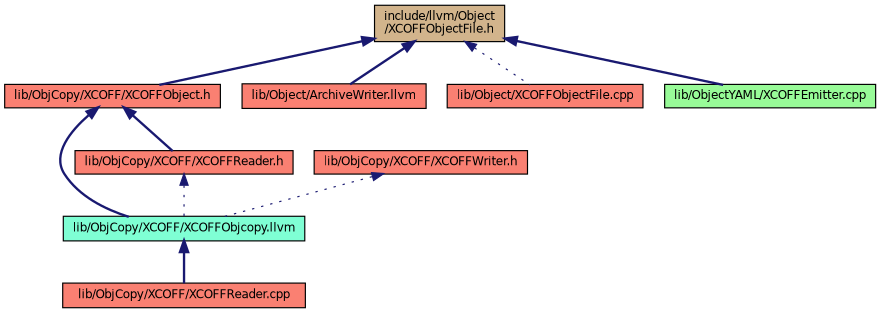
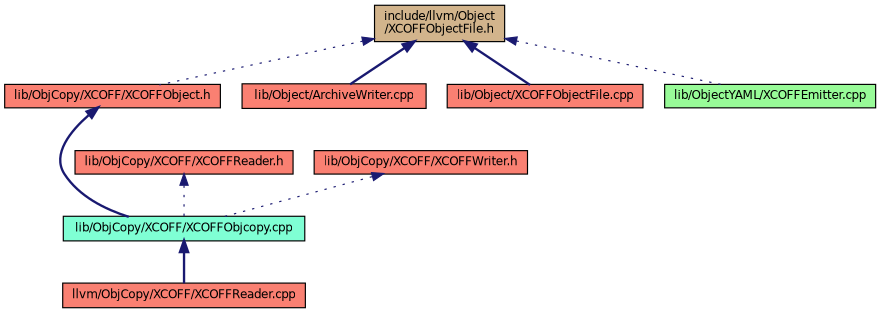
  digraph {
    node [color=black fillcolor=salmon fontname=Helvetica fontsize=10 shape=record style=filled]
    edge [color=midnightblue dir=back fontname=Helvetica fontsize=10 labelfontname=Helvetica labelfontsize=10 style=bold]
    n1 [fillcolor=tan fontcolor=black height=0.2 label="include/llvm/Object\l/XCOFFObjectFile.h" width=0.4]
    n2 [height=0.2 label="lib/ObjCopy/XCOFF/XCOFFObject.h" width=0.4]
-   n3 [height=0.2 label="lib/Object/ArchiveWriter.llvm" width=0.4]
+   n3 [height=0.2 label="lib/Object/ArchiveWriter.cpp" width=0.4]
    n4 [height=0.2 label="lib/Object/XCOFFObjectFile.cpp" width=0.4]
    n5 [fillcolor=palegreen height=0.2 label="lib/ObjectYAML/XCOFFEmitter.cpp" width=0.4]
-   n6 [fillcolor=aquamarine height=0.2 label="lib/ObjCopy/XCOFF/XCOFFObjcopy.llvm" width=0.4]
+   n6 [fillcolor=aquamarine height=0.2 label="lib/ObjCopy/XCOFF/XCOFFObjcopy.cpp" width=0.4]
    n7 [height=0.2 label="lib/ObjCopy/XCOFF/XCOFFReader.h" width=0.4]
-   n8 [height=0.2 label="lib/ObjCopy/XCOFF/XCOFFReader.cpp" width=0.4]
+   n8 [height=0.2 label="llvm/ObjCopy/XCOFF/XCOFFReader.cpp" width=0.4]
    n9 [height=0.2 label="lib/ObjCopy/XCOFF/XCOFFWriter.h" width=0.4]
-   n1 -> n2
+   n1 -> n2 [style=dotted]
    n1 -> n3
-   n1 -> n4 [style=dotted]
-   n1 -> n5
+   n1 -> n4
+   n1 -> n5 [style=dotted]
    n2 -> n6
-   n2 -> n7
    n6 -> n8
    n7 -> n6 [style=dotted]
    n9 -> n6 [style=dotted]
  }
